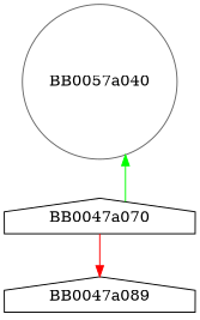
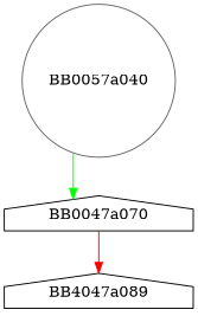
  digraph {
    splines=ortho
    node [color=black shape=house]
    n1 [color=gray40 label=BB0057a040 shape=circle]
    BB0047a070
-   BB0047a089
-   BB0047a070 -> n1 [color=green]
+   BB0047a089 [label=BB4047a089]
+   n1 -> BB0047a070 [color=green]
    BB0047a070 -> BB0047a089 [color=red]
  }
